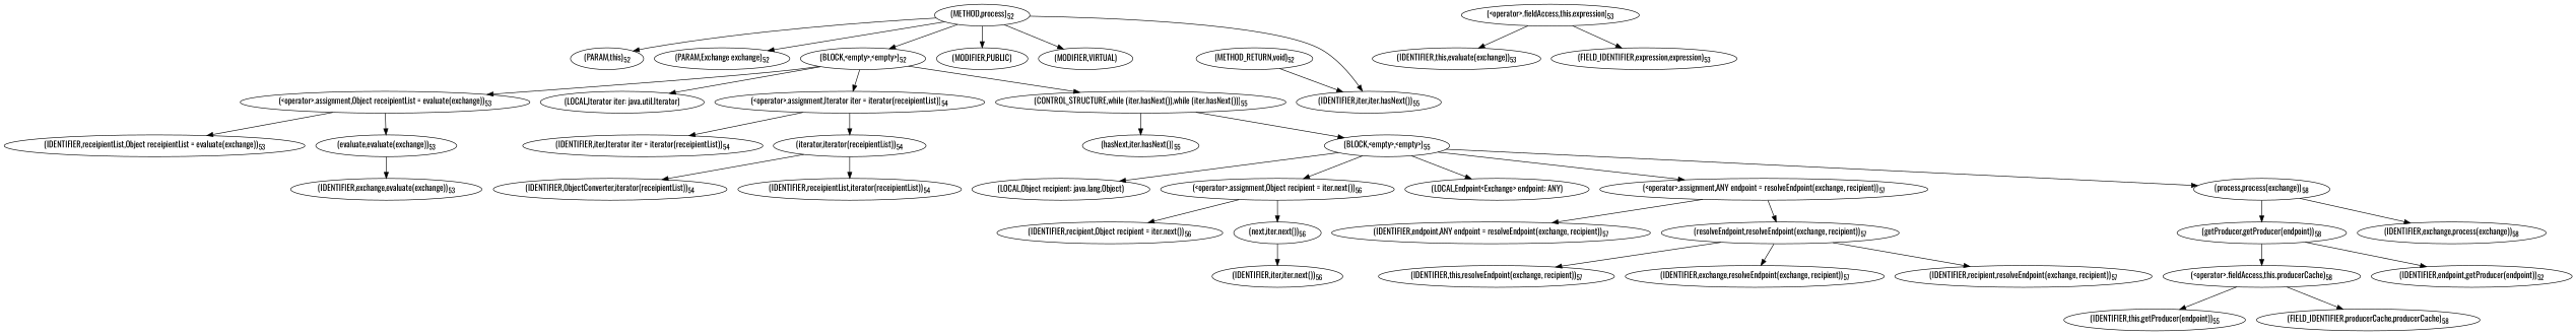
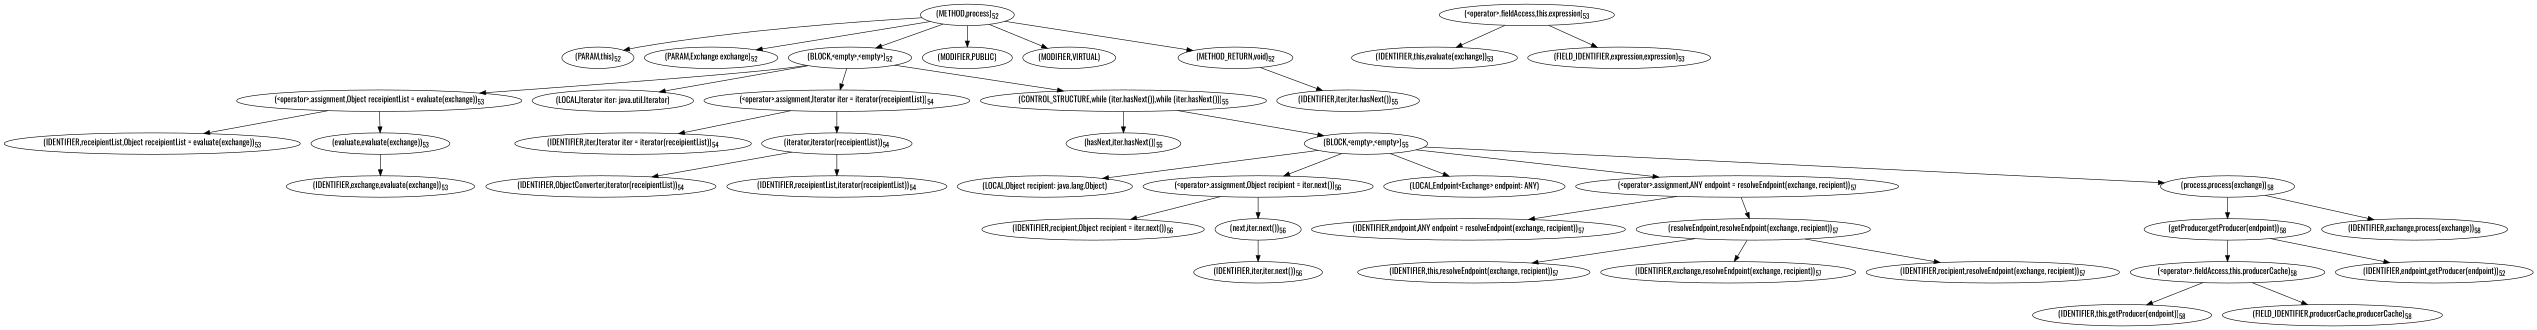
  digraph {
    fontname=Oswald
    node [fontname=Oswald]
    edge [fontname=Oswald]
    n1 [label=<(METHOD,process)<SUB>52</SUB>>]
    n2 [label=<(PARAM,this)<SUB>52</SUB>>]
    n3 [label=<(PARAM,Exchange exchange)<SUB>52</SUB>>]
    n4 [label=<(BLOCK,&lt;empty&gt;,&lt;empty&gt;)<SUB>52</SUB>>]
    n5 [label=<(MODIFIER,PUBLIC)>]
    n6 [label=<(MODIFIER,VIRTUAL)>]
    n7 [label=<(METHOD_RETURN,void)<SUB>52</SUB>>]
    n8 [label=<(&lt;operator&gt;.assignment,Object receipientList = evaluate(exchange))<SUB>53</SUB>>]
    n9 [label=<(LOCAL,Iterator iter: java.util.Iterator)>]
    n10 [label=<(&lt;operator&gt;.assignment,Iterator iter = iterator(receipientList))<SUB>54</SUB>>]
    n11 [label=<(CONTROL_STRUCTURE,while (iter.hasNext()),while (iter.hasNext()))<SUB>55</SUB>>]
    n12 [label=<(IDENTIFIER,iter,iter.hasNext())<SUB>55</SUB>>]
    n13 [label=<(IDENTIFIER,receipientList,Object receipientList = evaluate(exchange))<SUB>53</SUB>>]
    n14 [label=<(evaluate,evaluate(exchange))<SUB>53</SUB>>]
    n15 [label=<(IDENTIFIER,iter,Iterator iter = iterator(receipientList))<SUB>54</SUB>>]
    n16 [label=<(iterator,iterator(receipientList))<SUB>54</SUB>>]
    n17 [label=<(hasNext,iter.hasNext())<SUB>55</SUB>>]
    n18 [label=<(BLOCK,&lt;empty&gt;,&lt;empty&gt;)<SUB>55</SUB>>]
    n19 [label=<(IDENTIFIER,exchange,evaluate(exchange))<SUB>53</SUB>>]
    n20 [label=<(&lt;operator&gt;.fieldAccess,this.expression)<SUB>53</SUB>>]
    n21 [label=<(IDENTIFIER,this,evaluate(exchange))<SUB>53</SUB>>]
    n22 [label=<(FIELD_IDENTIFIER,expression,expression)<SUB>53</SUB>>]
    n23 [label=<(IDENTIFIER,ObjectConverter,iterator(receipientList))<SUB>54</SUB>>]
    n24 [label=<(IDENTIFIER,receipientList,iterator(receipientList))<SUB>54</SUB>>]
    n25 [label=<(LOCAL,Object recipient: java.lang.Object)>]
    n26 [label=<(&lt;operator&gt;.assignment,Object recipient = iter.next())<SUB>56</SUB>>]
    n27 [label=<(LOCAL,Endpoint&lt;Exchange&gt; endpoint: ANY)>]
    n28 [label=<(&lt;operator&gt;.assignment,ANY endpoint = resolveEndpoint(exchange, recipient))<SUB>57</SUB>>]
    n29 [label=<(process,process(exchange))<SUB>58</SUB>>]
    n30 [label=<(IDENTIFIER,recipient,Object recipient = iter.next())<SUB>56</SUB>>]
    n31 [label=<(next,iter.next())<SUB>56</SUB>>]
    n32 [label=<(IDENTIFIER,endpoint,ANY endpoint = resolveEndpoint(exchange, recipient))<SUB>57</SUB>>]
    n33 [label=<(resolveEndpoint,resolveEndpoint(exchange, recipient))<SUB>57</SUB>>]
    n34 [label=<(getProducer,getProducer(endpoint))<SUB>58</SUB>>]
    n35 [label=<(IDENTIFIER,exchange,process(exchange))<SUB>58</SUB>>]
    n36 [label=<(IDENTIFIER,iter,iter.next())<SUB>56</SUB>>]
    n37 [label=<(IDENTIFIER,this,resolveEndpoint(exchange, recipient))<SUB>57</SUB>>]
    n38 [label=<(IDENTIFIER,exchange,resolveEndpoint(exchange, recipient))<SUB>57</SUB>>]
    n39 [label=<(IDENTIFIER,recipient,resolveEndpoint(exchange, recipient))<SUB>57</SUB>>]
    n40 [label=<(&lt;operator&gt;.fieldAccess,this.producerCache)<SUB>58</SUB>>]
    n41 [label=<(IDENTIFIER,endpoint,getProducer(endpoint))<SUB>52</SUB>>]
-   n42 [label=<(IDENTIFIER,this,getProducer(endpoint))<SUB>55</SUB>>]
+   n42 [label=<(IDENTIFIER,this,getProducer(endpoint))<SUB>58</SUB>>]
    n43 [label=<(FIELD_IDENTIFIER,producerCache,producerCache)<SUB>58</SUB>>]
    n1 -> n2
    n1 -> n3
    n1 -> n4
    n1 -> n5
    n1 -> n6
-   n1 -> n12
+   n1 -> n7
    n4 -> n8
    n4 -> n9
    n4 -> n10
    n4 -> n11
    n7 -> n12
    n8 -> n13
    n8 -> n14
    n10 -> n15
    n10 -> n16
    n11 -> n17
    n11 -> n18
    n14 -> n19
    n16 -> n23
    n16 -> n24
    n18 -> n25
    n18 -> n26
    n18 -> n27
    n18 -> n28
    n18 -> n29
    n20 -> n21
    n20 -> n22
    n26 -> n30
    n26 -> n31
    n28 -> n32
    n28 -> n33
    n29 -> n34
    n29 -> n35
    n31 -> n36
    n33 -> n37
    n33 -> n38
    n33 -> n39
    n34 -> n40
    n34 -> n41
    n40 -> n42
    n40 -> n43
  }
